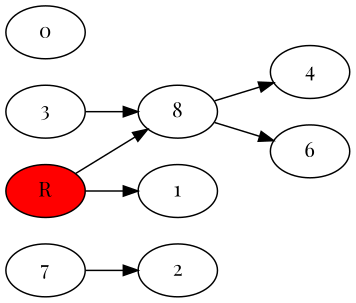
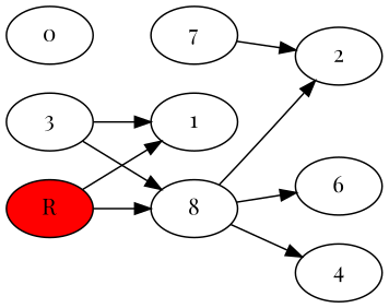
  digraph {
    fontname="Playfair Display"
    rankdir=LR
    node [fontname="Playfair Display"]
    edge [fontname="Playfair Display"]
    7
    2
    3
    1
    8
    4
    6
    n8 [label=0]
    R [fillcolor="#ff0000" style=filled]
    7 -> 2
+   3 -> 1
    3 -> 8
+   8 -> 2
    8 -> 4
    8 -> 6
    R -> 1
    R -> 8
  }
